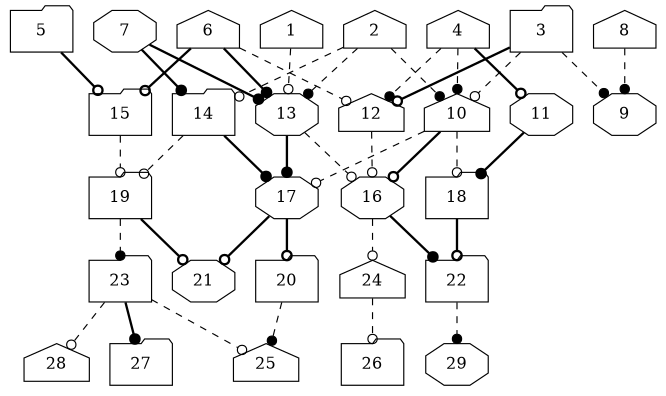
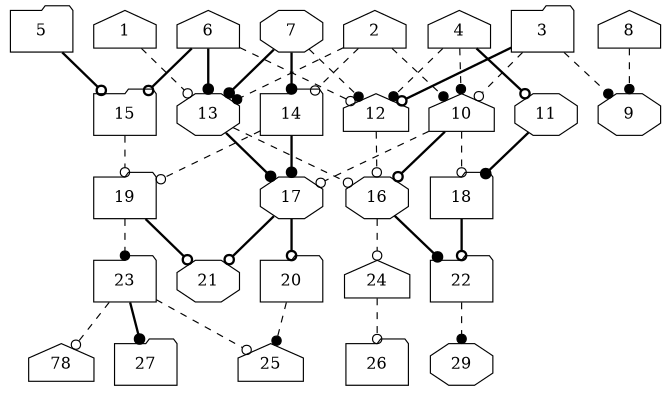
  digraph {
    node [alpha=0.00 shape=folder]
    edge [arrowhead=odot style=dashed]
    1 [alpha=0.13 expect_size=2127099437689365 shape=house]
    13 [alpha=0.05 expect_size=3802175603506214 shape=octagon]
    16 [expect_size=9439866839150880 shape=octagon]
    17 [alpha=0.14 expect_size=2493675930829312 shape=octagon]
    14 [alpha=0.07 expect_size=40894050029040304128]
    19 [alpha=0.09 expect_size=10504584758535486]
    22 [alpha=0.08 expect_size=430110380632386496]
    24 [alpha=0.10 expect_size=129468369725555024 shape=house]
    20 [alpha=0.06 expect_size=556515247353108160]
    21 [alpha=0.07 expect_size=12655813555320912 shape=octagon]
    23 [alpha=0.19 expect_size=1429804771071660]
    2 [alpha=0.12 expect_size=195363510550697 shape=house]
    10 [alpha=0.01 expect_size=653355276946887 shape=house]
    18 [alpha=0.03 expect_size=40959809076834296]
    3 [expect_size=3144892230576147]
    9 [alpha=0.02 expect_size=72229433982624 shape=octagon]
    12 [alpha=0.19 expect_size=27108713183995192 shape=house]
    4 [alpha=0.18 expect_size=202749253012657504 shape=house]
    11 [alpha=0.18 expect_size=252915892614061883392 shape=octagon]
    5 [alpha=0.12 expect_size=62315382079041306624]
    15 [alpha=0.12 expect_size=1914024012776099]
    6 [alpha=0.02 expect_size=324558690300418176 shape=house]
    7 [alpha=0.06 expect_size=556795569728516736 shape=octagon]
    8 [alpha=0.10 expect_size=13024836283712806 shape=house]
    29 [alpha=0.11 expect_size=153368105660891267072 shape=octagon]
    26 [expect_size=14808852505780136]
    25 [alpha=0.10 expect_size=15314432762214448 shape=house]
    27 [alpha=0.11 expect_size=311531464469903936]
-   28 [alpha=0.08 expect_size=5464890540068843 shape=house]
+   28 [alpha=0.08 expect_size=5464890540068843 shape=house label=78]
    1 -> 13
    13 -> 16
    13 -> 17 [arrowhead=dot style=bold]
    16 -> 22 [arrowhead=dot style=bold]
    16 -> 24
    17 -> 20 [style=bold]
    17 -> 21 [style=bold]
    14 -> 17 [arrowhead=dot style=bold]
    14 -> 19
    19 -> 21 [style=bold]
    19 -> 23 [arrowhead=dot]
    22 -> 29 [arrowhead=dot]
    24 -> 26
    20 -> 25 [arrowhead=dot]
    23 -> 25
    23 -> 27 [arrowhead=dot style=bold]
    23 -> 28
    2 -> 13 [arrowhead=dot]
    2 -> 14
    2 -> 10 [arrowhead=dot]
    10 -> 16 [style=bold]
    10 -> 17
    10 -> 18
    18 -> 22 [style=bold]
    3 -> 10
    3 -> 9 [arrowhead=dot]
    3 -> 12 [style=bold]
    12 -> 16
    4 -> 10 [arrowhead=dot]
    4 -> 12 [arrowhead=dot]
    4 -> 11 [style=bold]
    11 -> 18 [arrowhead=dot style=bold]
    5 -> 15 [style=bold]
    15 -> 19
    6 -> 13 [arrowhead=dot style=bold]
    6 -> 12
    6 -> 15 [style=bold]
    7 -> 13 [arrowhead=dot style=bold]
    7 -> 14 [arrowhead=dot style=bold]
+   7 -> 12 [arrowhead=dot]
    8 -> 9 [arrowhead=dot]
  }
